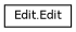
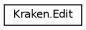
  digraph {
    rankdir=TB
-   n1 [color=black fillcolor=white fontname=Helvetica fontsize=10 height=0.2 label="Edit.Edit" shape=record style=filled width=0.4]
+   n1 [color=black fillcolor=white fontname=Helvetica fontsize=10 height=0.2 label="Kraken.Edit" shape=record style=filled width=0.4]
  }
